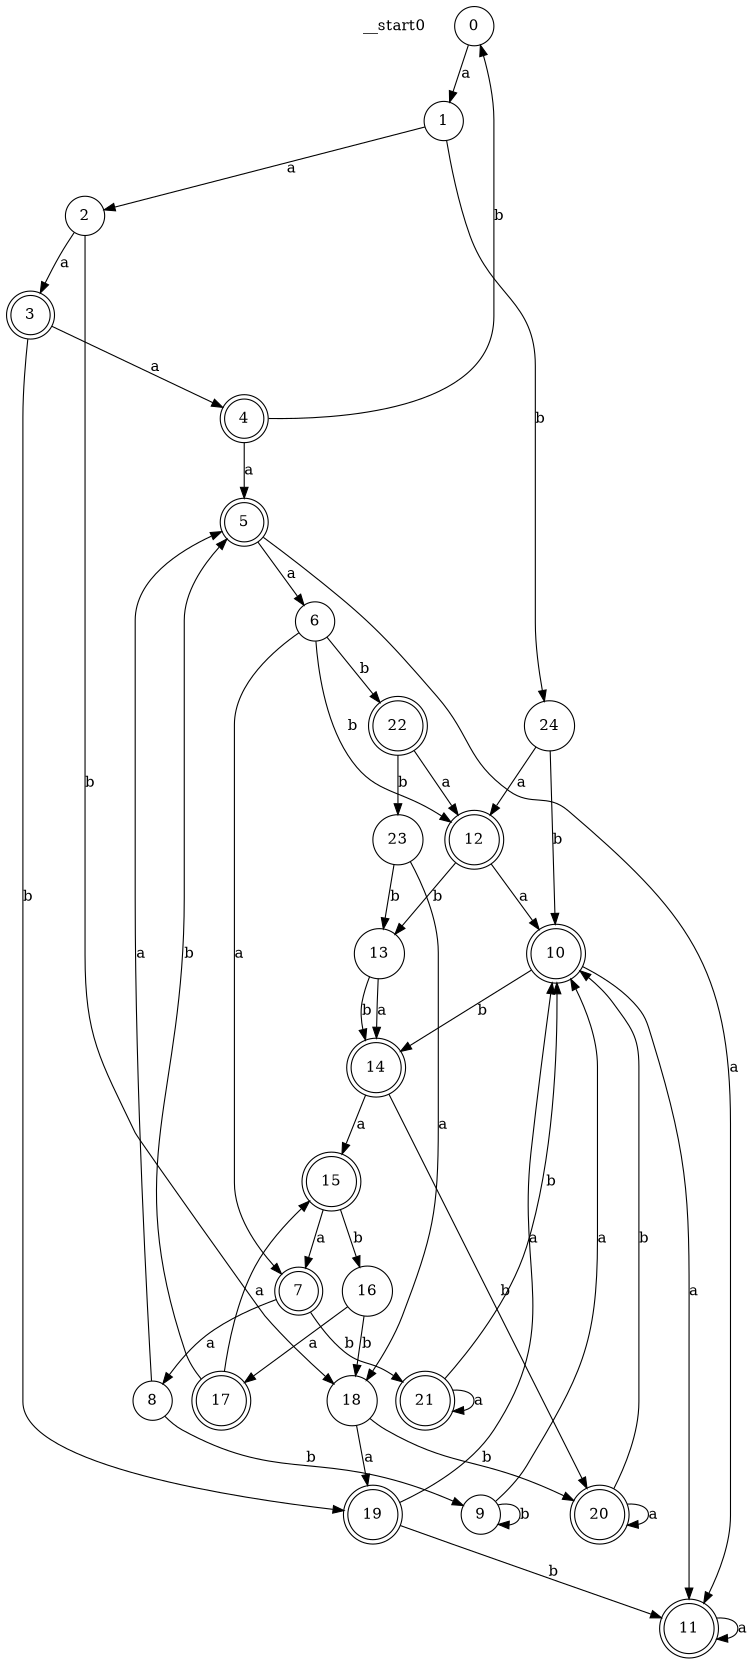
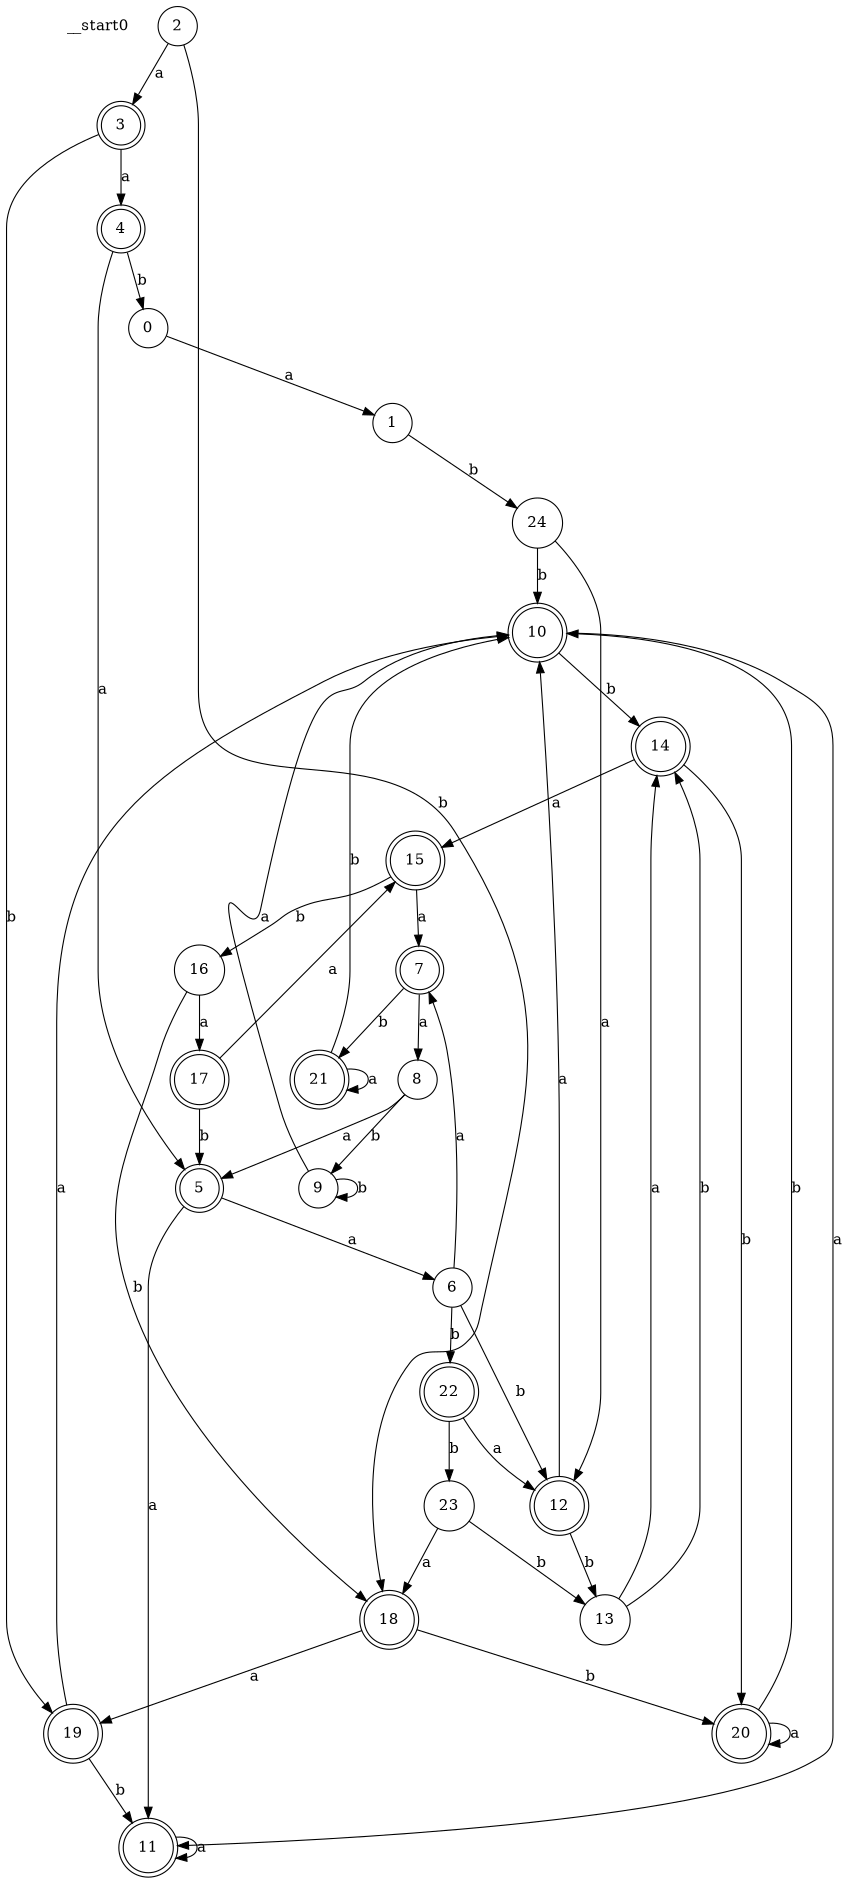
  digraph {
    rankdir=TB
    node [shape=doublecircle color=black fillcolor=white style="rounded,filled"]
    __start0 [shape=none color="" fillcolor="" style=""]
    n2 [label=0 shape=circle style=filled]
    n3 [label=1 shape=circle style=filled]
    n4 [label=2 shape=circle style=filled]
    n5 [label=24 shape=circle style=filled]
    n6 [label=11]
    n7 [label=3]
-   n8 [label=18 shape=circle]
+   n8 [label=18]
    n9 [label=10]
    n10 [label=12]
    n11 [label=4]
    n12 [label=19]
    n13 [label=20]
    n14 [label=5]
    n15 [label=6 shape=circle style=filled]
    n16 [label=7]
    n17 [label=22]
    n18 [label=8 shape=circle style=filled]
    n19 [label=21]
    n20 [label=23 shape=circle style=filled]
    n21 [label=9 shape=circle style=filled]
    n22 [label=14]
    n23 [label=15]
    n24 [label=13 shape=circle style=filled]
    n25 [label=16 shape=circle style=filled]
    n26 [label=17]
    n2 -> n3 [label=a]
-   n3 -> n4 [label=a]
    n3 -> n5 [label=b]
    n4 -> n7 [label=a]
    n4 -> n8 [label=b]
    n5 -> n9 [label=b]
    n5 -> n10 [label=a]
    n6 -> n6 [label=a]
    n7 -> n11 [label=a]
    n7 -> n12 [label=b]
    n8 -> n12 [label=a]
    n8 -> n13 [label=b]
    n9 -> n6 [label=a]
    n9 -> n22 [label=b]
    n10 -> n9 [label=a]
    n10 -> n24 [label=b]
    n11 -> n2 [label=b]
    n11 -> n14 [label=a]
    n12 -> n6 [label=b]
    n12 -> n9 [label=a]
    n13 -> n9 [label=b]
    n13 -> n13 [label=a]
    n14 -> n6 [label=a]
    n14 -> n15 [label=a]
    n15 -> n10 [label=b]
    n15 -> n16 [label=a]
    n15 -> n17 [label=b]
    n16 -> n18 [label=a]
    n16 -> n19 [label=b]
    n17 -> n10 [label=a]
    n17 -> n20 [label=b]
    n18 -> n14 [label=a]
    n18 -> n21 [label=b]
    n19 -> n9 [label=b]
    n19 -> n19 [label=a]
    n20 -> n8 [label=a]
    n20 -> n24 [label=b]
    n21 -> n9 [label=a]
    n21 -> n21 [label=b]
    n22 -> n13 [label=b]
    n22 -> n23 [label=a]
    n23 -> n16 [label=a]
    n23 -> n25 [label=b]
    n24 -> n22 [label=a]
    n24 -> n22 [label=b]
    n25 -> n8 [label=b]
    n25 -> n26 [label=a]
    n26 -> n14 [label=b]
    n26 -> n23 [label=a]
  }
